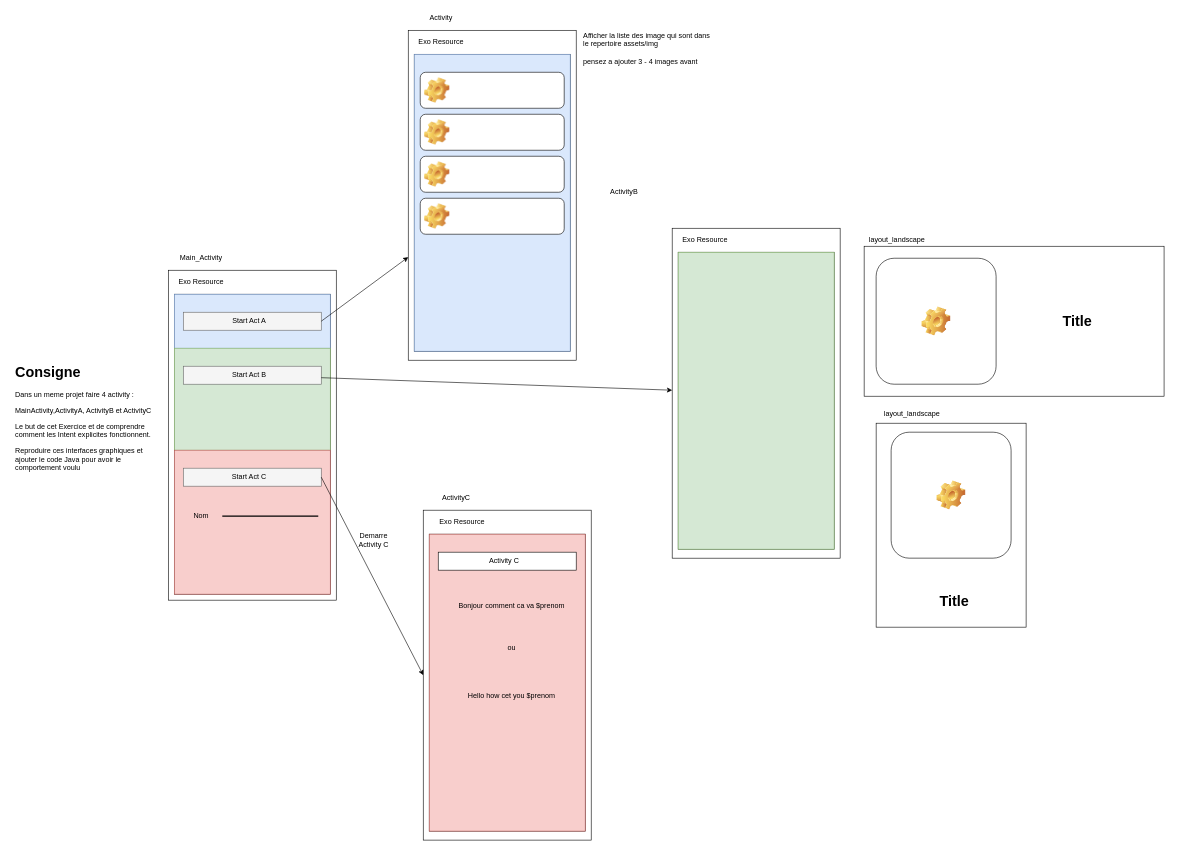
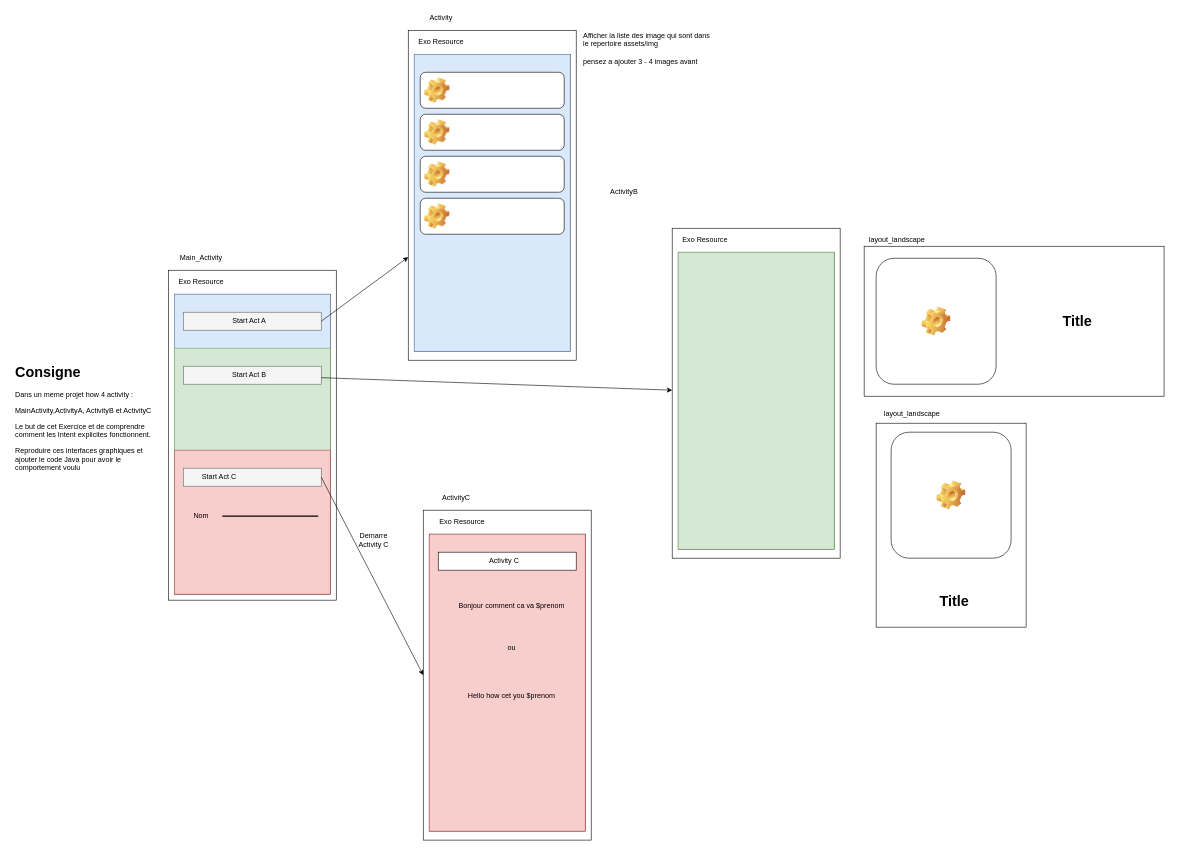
  <mxCell id="0" />
  <mxCell id="1" parent="0" />
  <mxCell id="2" value="" style="rounded=0;whiteSpace=wrap;html=1;" parent="1" vertex="1"><mxGeometry x="280" y="450" width="280" height="550" as="geometry" /></mxCell>
  <mxCell id="3" value="Exo Resource" style="text;html=1;strokeColor=none;fillColor=none;align=center;verticalAlign=middle;whiteSpace=wrap;rounded=0;" parent="1" vertex="1"><mxGeometry x="290" y="460" width="90" height="20" as="geometry" /></mxCell>
  <mxCell id="4" value="" style="rounded=0;whiteSpace=wrap;html=1;" parent="1" vertex="1"><mxGeometry x="290" y="490" width="260" height="500" as="geometry" /></mxCell>
  <mxCell id="5" value="Main_Activity" style="text;html=1;strokeColor=none;fillColor=none;align=center;verticalAlign=middle;whiteSpace=wrap;rounded=0;" parent="1" vertex="1"><mxGeometry x="290" y="420" width="90" height="20" as="geometry" /></mxCell>
- <mxCell id="6" value="&lt;h1&gt;Consigne&lt;/h1&gt;&lt;p&gt;Dans un meme projet faire 4 activity :&lt;/p&gt;&lt;p&gt;MainActivity,ActivityA, ActivityB et ActivityC&lt;/p&gt;&lt;p&gt;Le but de cet Exercice et de comprendre comment les Intent explicites fonctionnent.&lt;/p&gt;&lt;p&gt;Reproduire ces interfaces graphiques et ajouter le code Java pour avoir le comportement voulu&lt;/p&gt;&lt;p&gt;&lt;br&gt;&lt;/p&gt;" style="text;html=1;strokeColor=none;fillColor=none;spacing=5;spacingTop=-20;whiteSpace=wrap;overflow=hidden;rounded=0;" parent="1" vertex="1"><mxGeometry x="20" y="600" width="250" height="190" as="geometry" /></mxCell>
+ <mxCell id="6" value="&lt;h1&gt;Consigne&lt;/h1&gt;&lt;p&gt;Dans un meme projet how 4 activity :&lt;/p&gt;&lt;p&gt;MainActivity,ActivityA, ActivityB et ActivityC&lt;/p&gt;&lt;p&gt;Le but de cet Exercice et de comprendre comment les Intent explicites fonctionnent.&lt;/p&gt;&lt;p&gt;Reproduire ces interfaces graphiques et ajouter le code Java pour avoir le comportement voulu&lt;/p&gt;&lt;p&gt;&lt;br&gt;&lt;/p&gt;" style="text;html=1;strokeColor=none;fillColor=none;spacing=5;spacingTop=-20;whiteSpace=wrap;overflow=hidden;rounded=0;" parent="1" vertex="1"><mxGeometry x="20" y="600" width="250" height="190" as="geometry" /></mxCell>
  <mxCell id="7" value="" style="rounded=0;whiteSpace=wrap;html=1;fillColor=#dae8fc;strokeColor=#6c8ebf;" parent="1" vertex="1"><mxGeometry x="290" y="490" width="260" height="90" as="geometry" /></mxCell>
  <mxCell id="8" value="" style="rounded=0;whiteSpace=wrap;html=1;fillColor=#f5f5f5;strokeColor=#666666;fontColor=#333333;" parent="1" vertex="1"><mxGeometry x="305" y="520" width="230" height="30" as="geometry" /></mxCell>
  <mxCell id="9" value="Start Act A" style="text;html=1;strokeColor=none;fillColor=none;align=center;verticalAlign=middle;whiteSpace=wrap;rounded=0;" parent="1" vertex="1"><mxGeometry x="370" y="525" width="90" height="20" as="geometry" /></mxCell>
  <mxCell id="10" value="" style="rounded=0;whiteSpace=wrap;html=1;fillColor=#d5e8d4;strokeColor=#82b366;" parent="1" vertex="1"><mxGeometry x="290" y="580" width="260" height="170" as="geometry" /></mxCell>
  <mxCell id="11" value="Start Act A" style="text;html=1;strokeColor=none;fillColor=none;align=center;verticalAlign=middle;whiteSpace=wrap;rounded=0;" parent="1" vertex="1"><mxGeometry x="370" y="615" width="90" height="20" as="geometry" /></mxCell>
  <mxCell id="12" value="" style="rounded=0;whiteSpace=wrap;html=1;fillColor=#f5f5f5;strokeColor=#666666;fontColor=#333333;" parent="1" vertex="1"><mxGeometry x="305" y="610" width="230" height="30" as="geometry" /></mxCell>
  <mxCell id="13" value="Start Act B" style="text;html=1;strokeColor=none;fillColor=none;align=center;verticalAlign=middle;whiteSpace=wrap;rounded=0;" parent="1" vertex="1"><mxGeometry x="370" y="615" width="90" height="20" as="geometry" /></mxCell>
  <mxCell id="14" value="Nom" style="text;html=1;strokeColor=none;fillColor=none;align=center;verticalAlign=middle;whiteSpace=wrap;rounded=0;" parent="1" vertex="1"><mxGeometry x="320" y="840" width="40" height="20" as="geometry" /></mxCell>
  <mxCell id="15" value="" style="line;strokeWidth=2;html=1;" parent="1" vertex="1"><mxGeometry x="375" y="845" width="160" height="10" as="geometry" /></mxCell>
  <mxCell id="16" value="" style="rounded=0;whiteSpace=wrap;html=1;fillColor=#f8cecc;strokeColor=#b85450;" parent="1" vertex="1"><mxGeometry x="290" y="750" width="260" height="240" as="geometry" /></mxCell>
  <mxCell id="17" value="" style="rounded=0;whiteSpace=wrap;html=1;fillColor=#f5f5f5;strokeColor=#666666;fontColor=#333333;" parent="1" vertex="1"><mxGeometry x="305" y="780" width="230" height="30" as="geometry" /></mxCell>
- <mxCell id="18" value="Start Act C" style="text;html=1;strokeColor=none;fillColor=none;align=center;verticalAlign=middle;whiteSpace=wrap;rounded=0;" parent="1" vertex="1"><mxGeometry x="370" y="785" width="90" height="20" as="geometry" /></mxCell>
+ <mxCell id="18" value="Start Act C" style="text;html=1;strokeColor=none;fillColor=none;align=center;verticalAlign=middle;whiteSpace=wrap;rounded=0;" parent="1" vertex="1"><mxGeometry x="320" y="785" width="90" height="20" as="geometry" /></mxCell>
  <mxCell id="19" value="" style="rounded=0;whiteSpace=wrap;html=1;" parent="1" vertex="1"><mxGeometry x="680" y="50" width="280" height="550" as="geometry" /></mxCell>
  <mxCell id="20" value="" style="rounded=0;whiteSpace=wrap;html=1;" parent="1" vertex="1"><mxGeometry x="690" y="90" width="260" height="495" as="geometry" /></mxCell>
  <mxCell id="21" value="Activity" style="text;html=1;strokeColor=none;fillColor=none;align=center;verticalAlign=middle;whiteSpace=wrap;rounded=0;" parent="1" vertex="1"><mxGeometry x="690" y="20" width="90" height="20" as="geometry" /></mxCell>
  <mxCell id="22" value="" style="rounded=0;whiteSpace=wrap;html=1;fillColor=#dae8fc;strokeColor=#6c8ebf;" parent="1" vertex="1"><mxGeometry x="690" y="90" width="260" height="495" as="geometry" /></mxCell>
  <mxCell id="23" value="" style="rounded=0;whiteSpace=wrap;html=1;" parent="1" vertex="1"><mxGeometry x="1120" y="380" width="280" height="550" as="geometry" /></mxCell>
  <mxCell id="24" value="" style="rounded=0;whiteSpace=wrap;html=1;" parent="1" vertex="1"><mxGeometry x="1130" y="420" width="260" height="495" as="geometry" /></mxCell>
  <mxCell id="25" value="ActivityB" style="text;html=1;strokeColor=none;fillColor=none;align=center;verticalAlign=middle;whiteSpace=wrap;rounded=0;" parent="1" vertex="1"><mxGeometry x="995" y="310" width="90" height="20" as="geometry" /></mxCell>
  <mxCell id="26" value="" style="rounded=0;whiteSpace=wrap;html=1;fillColor=#d5e8d4;strokeColor=#82b366;" parent="1" vertex="1"><mxGeometry x="1130" y="420" width="260" height="495" as="geometry" /></mxCell>
  <mxCell id="27" value="" style="rounded=0;whiteSpace=wrap;html=1;" parent="1" vertex="1"><mxGeometry x="705" y="850" width="280" height="550" as="geometry" /></mxCell>
  <mxCell id="28" value="" style="rounded=0;whiteSpace=wrap;html=1;" parent="1" vertex="1"><mxGeometry x="715" y="890" width="260" height="495" as="geometry" /></mxCell>
  <mxCell id="29" value="ActivityC" style="text;html=1;strokeColor=none;fillColor=none;align=center;verticalAlign=middle;whiteSpace=wrap;rounded=0;" parent="1" vertex="1"><mxGeometry x="715" y="820" width="90" height="20" as="geometry" /></mxCell>
  <mxCell id="30" value="" style="rounded=0;whiteSpace=wrap;html=1;fillColor=#f8cecc;strokeColor=#b85450;" parent="1" vertex="1"><mxGeometry x="715" y="890" width="260" height="495" as="geometry" /></mxCell>
  <mxCell id="31" value="" style="rounded=0;whiteSpace=wrap;html=1;" parent="1" vertex="1"><mxGeometry x="730" y="920" width="230" height="30" as="geometry" /></mxCell>
  <mxCell id="32" value="Activity C" style="text;html=1;strokeColor=none;fillColor=none;align=center;verticalAlign=middle;whiteSpace=wrap;rounded=0;" parent="1" vertex="1"><mxGeometry x="795" y="925" width="90" height="20" as="geometry" /></mxCell>
  <mxCell id="33" style="rounded=0;orthogonalLoop=1;jettySize=auto;html=1;exitX=1;exitY=0.5;exitDx=0;exitDy=0;" parent="1" source="8" target="19" edge="1"><mxGeometry relative="1" as="geometry" /></mxCell>
  <mxCell id="34" style="edgeStyle=none;rounded=0;orthogonalLoop=1;jettySize=auto;html=1;" parent="1" source="12" target="23" edge="1"><mxGeometry relative="1" as="geometry" /></mxCell>
  <mxCell id="35" style="edgeStyle=none;rounded=0;orthogonalLoop=1;jettySize=auto;html=1;entryX=0;entryY=0.5;entryDx=0;entryDy=0;exitX=1;exitY=0.5;exitDx=0;exitDy=0;" parent="1" source="17" target="27" edge="1"><mxGeometry relative="1" as="geometry" /></mxCell>
  <mxCell id="36" value="Demarre Activity C" style="text;html=1;strokeColor=none;fillColor=none;align=center;verticalAlign=middle;whiteSpace=wrap;rounded=0;" parent="1" vertex="1"><mxGeometry x="585" y="890" width="75" height="20" as="geometry" /></mxCell>
  <mxCell id="37" value="Exo Resource" style="text;html=1;strokeColor=none;fillColor=none;align=center;verticalAlign=middle;whiteSpace=wrap;rounded=0;" vertex="1" parent="1"><mxGeometry x="690" y="60" width="90" height="20" as="geometry" /></mxCell>
  <mxCell id="38" value="Exo Resource" style="text;html=1;strokeColor=none;fillColor=none;align=center;verticalAlign=middle;whiteSpace=wrap;rounded=0;" vertex="1" parent="1"><mxGeometry x="1130" y="390" width="90" height="20" as="geometry" /></mxCell>
  <mxCell id="39" value="Exo Resource" style="text;html=1;strokeColor=none;fillColor=none;align=center;verticalAlign=middle;whiteSpace=wrap;rounded=0;" vertex="1" parent="1"><mxGeometry x="725" y="860" width="90" height="20" as="geometry" /></mxCell>
  <mxCell id="40" value="" style="label;whiteSpace=wrap;html=1;image=img/clipart/Gear_128x128.png" vertex="1" parent="1"><mxGeometry x="700" y="120" width="240" height="60" as="geometry" /></mxCell>
  <mxCell id="41" value="" style="label;whiteSpace=wrap;html=1;image=img/clipart/Gear_128x128.png" vertex="1" parent="1"><mxGeometry x="700" y="190" width="240" height="60" as="geometry" /></mxCell>
  <mxCell id="42" value="" style="label;whiteSpace=wrap;html=1;image=img/clipart/Gear_128x128.png" vertex="1" parent="1"><mxGeometry x="700" y="260" width="240" height="60" as="geometry" /></mxCell>
  <mxCell id="43" value="" style="label;whiteSpace=wrap;html=1;image=img/clipart/Gear_128x128.png" vertex="1" parent="1"><mxGeometry x="700" y="330" width="240" height="60" as="geometry" /></mxCell>
  <mxCell id="44" value="Afficher la liste des image qui sont dans le repertoire assets/img&lt;br&gt;&lt;br&gt;pensez a ajouter 3 - 4 images avant" style="text;html=1;strokeColor=none;fillColor=none;align=left;verticalAlign=middle;whiteSpace=wrap;rounded=0;" vertex="1" parent="1"><mxGeometry x="970" y="50" width="220" height="60" as="geometry" /></mxCell>
  <mxCell id="45" value="" style="rounded=0;whiteSpace=wrap;html=1;align=left;" vertex="1" parent="1"><mxGeometry x="1440" y="410" width="500" height="250" as="geometry" /></mxCell>
  <mxCell id="46" value="layout_landscape" style="text;html=1;strokeColor=none;fillColor=none;align=center;verticalAlign=middle;whiteSpace=wrap;rounded=0;" vertex="1" parent="1"><mxGeometry x="1440" y="390" width="110" height="20" as="geometry" /></mxCell>
  <mxCell id="47" value="" style="icon;html=1;image=img/clipart/Gear_128x128.png;align=left;" vertex="1" parent="1"><mxGeometry x="1460" y="430" width="200" height="210" as="geometry" /></mxCell>
  <mxCell id="48" value="Title" style="text;strokeColor=none;fillColor=none;html=1;fontSize=24;fontStyle=1;verticalAlign=middle;align=center;" vertex="1" parent="1"><mxGeometry x="1680" y="497.5" width="230" height="75" as="geometry" /></mxCell>
  <mxCell id="49" value="" style="rounded=0;whiteSpace=wrap;html=1;align=left;direction=south;" vertex="1" parent="1"><mxGeometry x="1460" y="705" width="250" height="340" as="geometry" /></mxCell>
  <mxCell id="50" value="layout_landscape" style="text;html=1;strokeColor=none;fillColor=none;align=center;verticalAlign=middle;whiteSpace=wrap;rounded=0;" vertex="1" parent="1"><mxGeometry x="1465" y="680" width="110" height="20" as="geometry" /></mxCell>
  <mxCell id="51" value="" style="icon;html=1;image=img/clipart/Gear_128x128.png;align=left;" vertex="1" parent="1"><mxGeometry x="1485" y="720" width="200" height="210" as="geometry" /></mxCell>
  <mxCell id="52" value="Title" style="text;strokeColor=none;fillColor=none;html=1;fontSize=24;fontStyle=1;verticalAlign=middle;align=center;" vertex="1" parent="1"><mxGeometry x="1475" y="965" width="230" height="75" as="geometry" /></mxCell>
  <mxCell id="53" value="Nom" style="text;html=1;strokeColor=none;fillColor=none;align=center;verticalAlign=middle;whiteSpace=wrap;rounded=0;" vertex="1" parent="1"><mxGeometry x="315" y="830" width="40" height="60" as="geometry" /></mxCell>
  <mxCell id="54" value="" style="line;strokeWidth=2;html=1;align=left;" vertex="1" parent="1"><mxGeometry x="370" y="855" width="160" height="10" as="geometry" /></mxCell>
  <mxCell id="55" value="Bonjour comment ca va $prenom" style="text;html=1;strokeColor=none;fillColor=none;align=center;verticalAlign=middle;whiteSpace=wrap;rounded=0;" vertex="1" parent="1"><mxGeometry x="755" y="1000" width="195" height="20" as="geometry" /></mxCell>
  <mxCell id="56" value="Hello how cet you $prenom" style="text;html=1;strokeColor=none;fillColor=none;align=center;verticalAlign=middle;whiteSpace=wrap;rounded=0;" vertex="1" parent="1"><mxGeometry x="755" y="1150" width="195" height="20" as="geometry" /></mxCell>
  <mxCell id="57" value="ou" style="text;html=1;strokeColor=none;fillColor=none;align=center;verticalAlign=middle;whiteSpace=wrap;rounded=0;" vertex="1" parent="1"><mxGeometry x="755" y="1070" width="195" height="20" as="geometry" /></mxCell>
